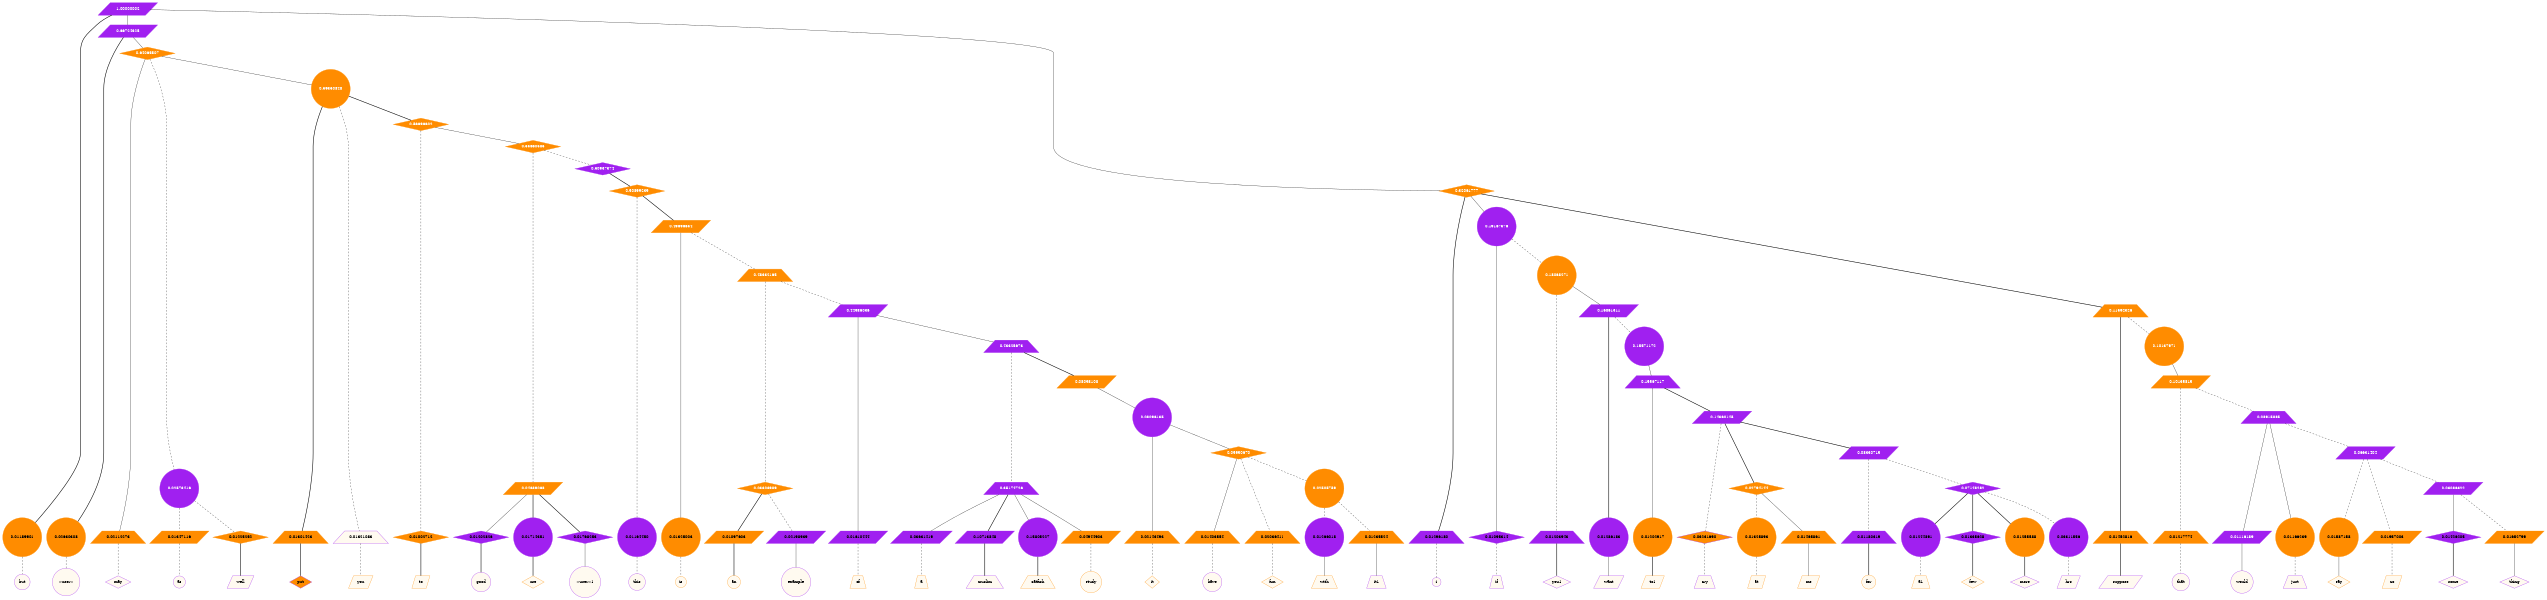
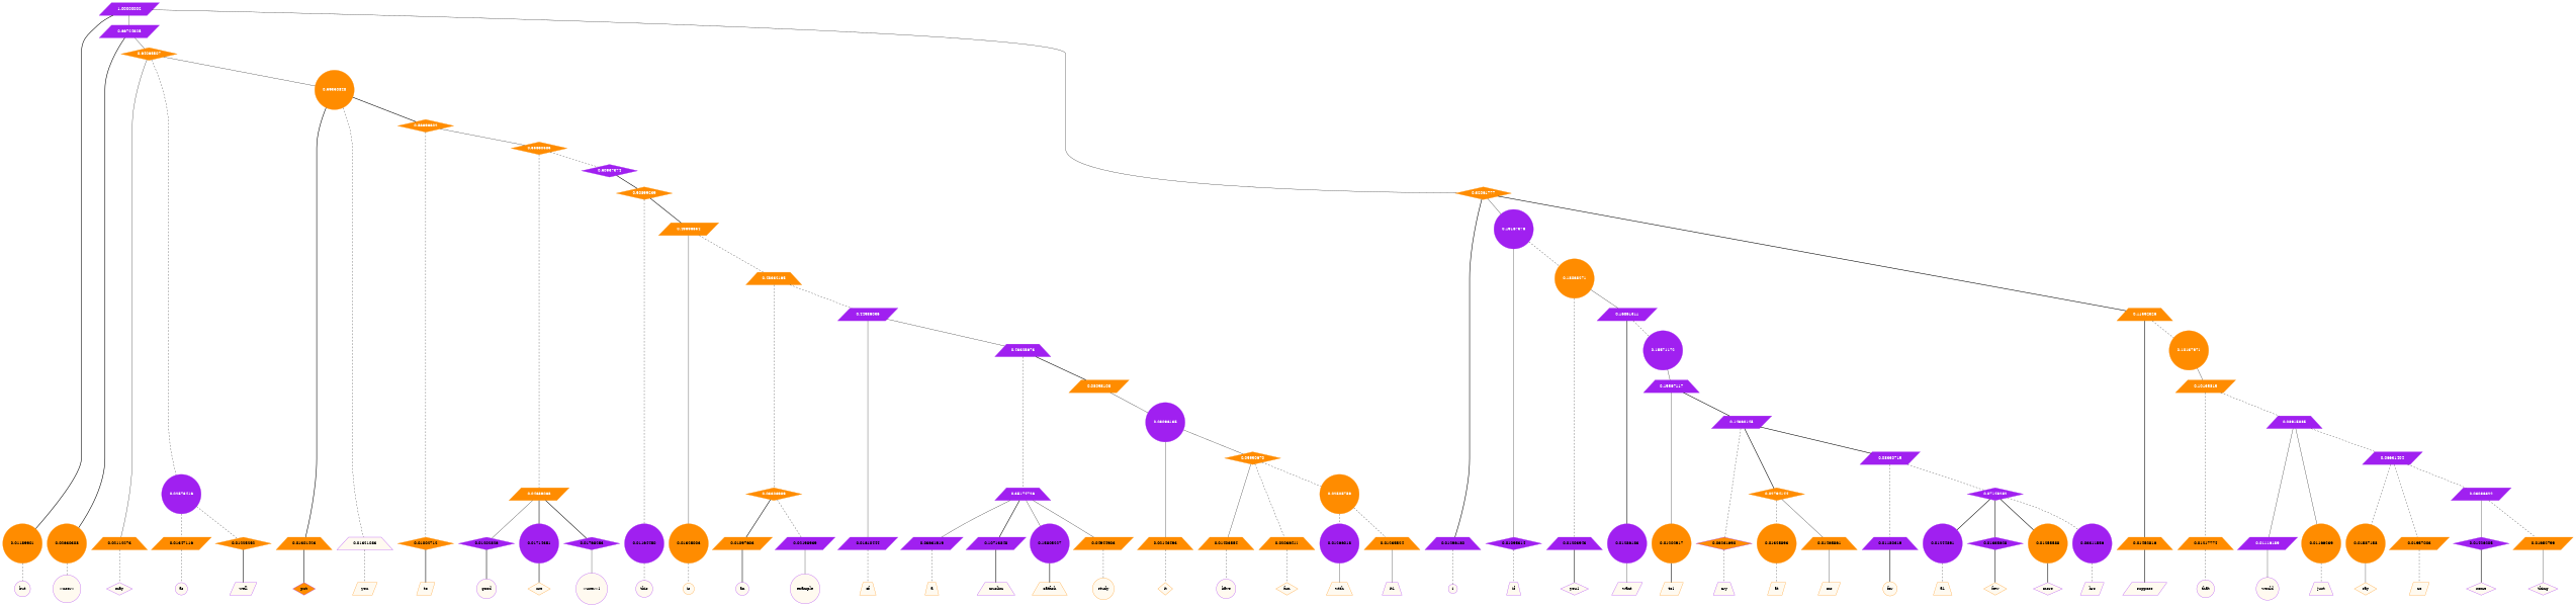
  graph {
    fontname="DejaVu Serif"
    node [color=purple fontname="DejaVu Serif" format=png nodesep=0.001 ordering=out overlap_scaling=0.01 ranksep=0.001 shape=circle style=filled]
    edge [fontname="DejaVu Serif" style=dashed]
    n1 [fillcolor=floralwhite height=0.15 label="\<user\>" style="filled,solid" width=0.15]
    n2 [fillcolor=floralwhite height=0.15 label=may shape=diamond style="filled,solid" width=0.15]
    n3 [fillcolor=floralwhite height=0.15 label=as style="filled,solid" width=0.15]
    n4 [fillcolor=floralwhite height=0.15 label=well shape=parallelogram style="filled,solid" width=0.15]
    n5 [fillcolor=darkorange height=0.15 label=put shape=diamond style="filled,solid" width=0.15]
    n6 [color=darkorange fillcolor=floralwhite height=0.15 label=you shape=parallelogram style="filled,solid" width=0.15]
    n7 [color=darkorange fillcolor=floralwhite height=0.15 label=to shape=parallelogram style="filled,solid" width=0.15]
    n8 [fillcolor=floralwhite height=0.15 label=good style="filled,solid" width=0.15]
    n9 [color=darkorange fillcolor=floralwhite height=0.15 label=use shape=diamond style="filled,solid" width=0.15]
    n10 [fillcolor=floralwhite height=0.15 label="\<user\>1" style="filled,solid" width=0.15]
    n11 [fillcolor=floralwhite height=0.15 label=this style="filled,solid" width=0.15]
    n12 [color=darkorange fillcolor=floralwhite height=0.15 label=is style="filled,solid" width=0.15]
-   n13 [color=darkorange fillcolor=floralwhite height=0.15 label=an style="filled,solid" width=0.15]
+   n13 [fillcolor=floralwhite height=0.15 label=an style="filled,solid" width=0.15]
    n14 [fillcolor=floralwhite height=0.15 label=example style="filled,solid" width=0.15]
    n15 [color=darkorange fillcolor=floralwhite height=0.15 label=of shape=trapezium style="filled,solid" width=0.15]
    n16 [color=darkorange fillcolor=floralwhite height=0.15 label=a shape=trapezium style="filled,solid" width=0.15]
    n17 [fillcolor=floralwhite height=0.15 label=muslim shape=trapezium style="filled,solid" width=0.15]
    n18 [color=darkorange fillcolor=floralwhite height=0.15 label=catfish shape=trapezium style="filled,solid" width=0.15]
    n19 [color=darkorange fillcolor=floralwhite height=0.15 label=study style="filled,solid" width=0.15]
    n20 [color=darkorange fillcolor=floralwhite height=0.15 label=it shape=diamond style="filled,solid" width=0.15]
    n21 [fillcolor=floralwhite height=0.15 label=have style="filled,solid" width=0.15]
    n22 [color=darkorange fillcolor=floralwhite height=0.15 label=fun shape=diamond style="filled,solid" width=0.15]
    n23 [color=darkorange fillcolor=floralwhite height=0.15 label=with shape=trapezium style="filled,solid" width=0.15]
    n24 [fillcolor=floralwhite height=0.15 label=it1 shape=trapezium style="filled,solid" width=0.15]
    n25 [fillcolor=floralwhite height=0.15 label=but style="filled,solid" width=0.15]
    n26 [fillcolor=floralwhite height=0.15 label=if shape=trapezium style="filled,solid" width=0.15]
    n27 [fillcolor=floralwhite height=0.15 label=you1 shape=diamond style="filled,solid" width=0.15]
    n28 [fillcolor=floralwhite height=0.15 label=want shape=parallelogram style="filled,solid" width=0.15]
    n29 [color=darkorange fillcolor=floralwhite height=0.15 label=to1 shape=parallelogram style="filled,solid" width=0.15]
    n30 [fillcolor=floralwhite height=0.15 label=cry shape=trapezium style="filled,solid" width=0.15]
    n31 [color=darkorange fillcolor=floralwhite height=0.15 label=at shape=parallelogram style="filled,solid" width=0.15]
    n32 [color=darkorange fillcolor=floralwhite height=0.15 label=me shape=parallelogram style="filled,solid" width=0.15]
    n33 [color=darkorange fillcolor=floralwhite height=0.15 label=for style="filled,solid" width=0.15]
    n34 [color=darkorange fillcolor=floralwhite height=0.15 label=a1 shape=trapezium style="filled,solid" width=0.15]
    n35 [color=darkorange fillcolor=floralwhite height=0.15 label=few shape=diamond style="filled,solid" width=0.15]
    n36 [fillcolor=floralwhite height=0.15 label=more shape=diamond style="filled,solid" width=0.15]
    n37 [fillcolor=floralwhite height=0.15 label=hrs shape=parallelogram style="filled,solid" width=0.15]
    n38 [fillcolor=floralwhite height=0.15 label=i style="filled,solid" width=0.15]
    n39 [fillcolor=floralwhite height=0.15 label=suppose shape=parallelogram style="filled,solid" width=0.15]
    n40 [fillcolor=floralwhite height=0.15 label=that style="filled,solid" width=0.15]
    n41 [fillcolor=floralwhite height=0.15 label=would style="filled,solid" width=0.15]
    n42 [fillcolor=floralwhite height=0.15 label=just shape=trapezium style="filled,solid" width=0.15]
    n43 [color=darkorange fillcolor=floralwhite height=0.15 label=say shape=diamond style="filled,solid" width=0.15]
    n44 [fillcolor=floralwhite height=0.15 label=some shape=diamond style="filled,solid" width=0.15]
    n45 [fillcolor=floralwhite height=0.15 label=thing shape=diamond style="filled,solid" width=0.15]
    n46 [color=darkorange fillcolor=floralwhite height=0.15 label=no shape=parallelogram style="filled,solid" width=0.15]
    n47 [color=darkorange fontcolor=black height=0.15 label=0.02630308 width=0.15]
    n48 [color=darkorange fontcolor=black height=0.15 label=0.02112273 shape=trapezium width=0.15]
    n49 [color=darkorange fontcolor=black height=0.15 label=0.01347116 shape=parallelogram width=0.15]
    n50 [color=darkorange fontcolor=black height=0.15 label=0.01225252 shape=diamond width=0.15]
    n51 [color=darkorange fontcolor=black height=0.15 label=0.01301423 shape=trapezium width=0.15]
    n52 [fillcolor=floralwhite fontcolor=black height=0.15 label=0.01321083 shape=trapezium width=0.15]
    n53 [color=darkorange fontcolor=black height=0.15 label=0.01002712 shape=diamond width=0.15]
    n54 [fontcolor=black height=0.15 label=0.01202826 shape=diamond width=0.15]
    n55 [fontcolor=black height=0.15 label=0.01714351 width=0.15]
    n56 [fontcolor=black height=0.15 label=0.01768253 shape=diamond width=0.15]
    n57 [fontcolor=black height=0.15 label=0.01164450 width=0.15]
    n58 [color=darkorange fontcolor=black height=0.15 label=0.01325003 width=0.15]
    n59 [color=darkorange fontcolor=black height=0.15 label=0.01097603 shape=parallelogram width=0.15]
    n60 [fontcolor=black height=0.15 label=0.02198939 shape=parallelogram width=0.15]
    n61 [fontcolor=black height=0.15 label=0.01610444 shape=parallelogram width=0.15]
-   n62 [fontcolor=black height=0.15 label=0.03631419 shape=parallelogram width=0.15]
+   n62 [fontcolor=black height=0.15 label=0.03631919 shape=parallelogram width=0.15]
    n63 [fontcolor=black height=0.15 label=0.10713848 shape=parallelogram width=0.15]
    n64 [fontcolor=black height=0.15 label=0.15805227 width=0.15]
    n65 [color=darkorange fontcolor=black height=0.15 label=0.04944903 shape=parallelogram width=0.15]
    n66 [color=darkorange fontcolor=black height=0.15 label=0.02143493 shape=trapezium width=0.15]
    n67 [color=darkorange fontcolor=black height=0.15 label=0.01403554 shape=trapezium width=0.15]
    n68 [color=darkorange fontcolor=black height=0.15 label=0.02036411 shape=trapezium width=0.15]
    n69 [fontcolor=black height=0.15 label=0.01266018 width=0.15]
    n70 [color=darkorange fontcolor=black height=0.15 label=0.01235524 shape=trapezium width=0.15]
    n71 [color=darkorange fontcolor=black height=0.15 label=0.01189901 width=0.15]
    n72 [fontcolor=black height=0.15 label=0.01095314 shape=diamond width=0.15]
    n73 [fontcolor=black height=0.15 label=0.01203943 shape=trapezium width=0.15]
    n74 [fontcolor=black height=0.15 label=0.01286183 width=0.15]
    n75 [color=darkorange fontcolor=black height=0.15 label=0.01202917 width=0.15]
    n76 [fillcolor=darkorange fontcolor=black height=0.15 label=0.03231690 shape=diamond width=0.15]
    n77 [color=darkorange fontcolor=black height=0.15 label=0.01325893 width=0.15]
    n78 [color=darkorange fontcolor=black height=0.15 label=0.01465861 shape=trapezium width=0.15]
    n79 [fontcolor=black height=0.15 label=0.01180319 shape=trapezium width=0.15]
    n80 [fontcolor=black height=0.15 label=0.01244891 width=0.15]
    n81 [fontcolor=black height=0.15 label=0.01335628 shape=diamond width=0.15]
    n82 [color=darkorange fontcolor=black height=0.15 label=0.01255588 width=0.15]
    n83 [fontcolor=black height=0.15 label=0.03311556 width=0.15]
    n84 [fontcolor=black height=0.15 label=0.01296180 shape=trapezium width=0.15]
    n85 [color=darkorange fontcolor=black height=0.15 label=0.01452816 shape=trapezium width=0.15]
    n86 [color=darkorange fontcolor=black height=0.15 label=0.01217774 shape=trapezium width=0.15]
    n87 [fontcolor=grey99 height=0.15 label=0.01116189 shape=parallelogram width=0.15]
    n88 [color=darkorange fontcolor=black height=0.15 label=0.01166239 width=0.15]
    n89 [color=darkorange fontcolor=black height=0.15 label=0.01587158 width=0.15]
    n90 [fontcolor=black height=0.15 label=0.01426205 shape=diamond width=0.15]
    n91 [color=darkorange fontcolor=black height=0.15 label=0.01652799 shape=parallelogram width=0.15]
    n92 [color=darkorange fontcolor=black height=0.15 label=0.01957003 shape=parallelogram width=0.15]
    n93 [fontcolor=grey99 height=0.15 label=1.00000002 shape=parallelogram width=0.15]
    n94 [fontcolor=grey99 height=0.15 label=0.66724325 shape=parallelogram width=0.15]
    n95 [color=darkorange fontcolor=grey99 height=0.15 label=0.32061777 shape=diamond width=0.15]
    n96 [color=darkorange fontcolor=grey99 height=0.15 label=0.64065507 shape=diamond width=0.15]
    n97 [fontcolor=grey99 height=0.15 label=0.19167376 width=0.15]
    n98 [color=darkorange fontcolor=grey99 height=0.15 label=0.11592326 shape=trapezium width=0.15]
    n99 [fontcolor=grey99 height=0.15 label=0.02573416 width=0.15]
    n100 [color=darkorange fontcolor=grey99 height=0.15 label=0.59350848 width=0.15]
    n101 [color=darkorange fontcolor=grey99 height=0.15 label=0.18068271 width=0.15]
    n102 [color=darkorange fontcolor=grey99 height=0.15 label=0.10137971 width=0.15]
    n103 [color=darkorange fontcolor=grey99 height=0.15 label=0.56696602 shape=diamond width=0.15]
    n104 [fontcolor=grey99 height=0.15 label=0.16861311 shape=parallelogram width=0.15]
    n105 [color=darkorange fontcolor=grey99 height=0.15 label=0.10135815 shape=parallelogram width=0.15]
    n106 [color=darkorange fontcolor=grey99 height=0.15 label=0.55660585 shape=diamond width=0.15]
    n107 [fontcolor=grey99 height=0.15 label=0.15571172 width=0.15]
    n108 [fontcolor=grey99 height=0.15 label=0.08915885 shape=trapezium width=0.15]
    n109 [color=darkorange fontcolor=grey99 height=0.15 label=0.04689068 shape=parallelogram width=0.15]
    n110 [fontcolor=grey99 height=0.15 label=0.50937374 shape=diamond width=0.15]
    n111 [fontcolor=grey99 height=0.15 label=0.15567117 shape=trapezium width=0.15]
    n112 [fontcolor=grey99 height=0.15 label=0.06631404 shape=parallelogram width=0.15]
    n113 [color=darkorange fontcolor=grey99 height=0.15 label=0.50899239 shape=diamond width=0.15]
    n114 [fontcolor=grey99 height=0.15 label=0.14360145 shape=parallelogram width=0.15]
    n115 [fontcolor=grey99 height=0.15 label=0.03086322 shape=parallelogram width=0.15]
    n116 [color=darkorange fontcolor=grey99 height=0.15 label=0.49696654 shape=parallelogram width=0.15]
    n117 [color=darkorange fontcolor=grey99 height=0.15 label=0.02794144 shape=diamond width=0.15]
    n118 [fontcolor=grey99 height=0.15 label=0.08330715 shape=parallelogram width=0.15]
    n119 [color=darkorange fontcolor=grey99 height=0.15 label=0.48332165 shape=trapezium width=0.15]
    n120 [fontcolor=grey99 height=0.15 label=0.07148282 shape=diamond width=0.15]
    n121 [color=darkorange fontcolor=grey99 height=0.15 label=0.03303989 shape=diamond width=0.15]
    n122 [fontcolor=grey99 height=0.15 label=0.44986036 shape=parallelogram width=0.15]
    n123 [fontcolor=grey99 height=0.15 label=0.43325673 shape=trapezium width=0.15]
    n124 [fontcolor=grey99 height=0.15 label=0.35174726 shape=trapezium width=0.15]
    n125 [color=darkorange fontcolor=grey99 height=0.15 label=0.08098108 shape=parallelogram width=0.15]
    n126 [fontcolor=grey99 height=0.15 label=0.08096135 width=0.15]
    n127 [color=darkorange fontcolor=grey99 height=0.15 label=0.05950670 shape=diamond width=0.15]
    n128 [color=darkorange fontcolor=grey99 height=0.15 label=0.02505759 width=0.15]
    subgraph sub_1 {
      rank=same
      n1
      n2
      n3
      n4
      n5
      n6
      n7
      n8
      n9
      n10
      n11
      n12
      n13
      n14
      n15
      n16
      n17
      n18
      n19
      n20
      n21
      n22
      n23
      n24
      n25
      n26
      n27
      n28
      n29
      n30
      n31
      n32
      n33
      n34
      n35
      n36
      n37
      n38
      n39
      n40
      n41
      n42
      n43
      n44
      n45
      n46
    }
    subgraph sub_2 {
      rank=same
      n47
      n48
      n49
      n50
      n51
      n52
      n53
      n54
      n55
      n56
      n57
      n58
      n59
      n60
      n61
      n62
      n63
      n64
      n65
      n66
      n67
      n68
      n69
      n70
      n71
      n72
      n73
      n74
      n75
      n76
      n77
      n78
      n79
      n80
      n81
      n82
      n83
      n84
      n85
      n86
      n87
      n88
      n89
      n90
      n91
      n92
    }
    n47 -- n1
    n48 -- n2
    n49 -- n3
    n50 -- n4 [style=bold]
    n51 -- n5 [style=bold]
    n52 -- n6
    n53 -- n7 [style=bold]
    n54 -- n8 [style=bold]
    n55 -- n9 [style=bold]
    n56 -- n10 [style=solid]
    n57 -- n11
    n58 -- n12
    n59 -- n13 [style=bold]
    n60 -- n14 [style=solid]
    n61 -- n15
    n62 -- n16
    n63 -- n17 [style=bold]
    n64 -- n18 [style=bold]
    n65 -- n19
    n66 -- n20
    n67 -- n21
    n68 -- n22
    n69 -- n23 [style=solid]
    n70 -- n24 [style=solid]
    n71 -- n25
    n72 -- n26
    n73 -- n27 [style=bold]
    n74 -- n28 [style=solid]
    n75 -- n29 [style=bold]
    n76 -- n30
    n77 -- n31
    n78 -- n32 [style=solid]
    n79 -- n33 [style=bold]
    n80 -- n34
    n81 -- n35 [style=bold]
    n82 -- n36 [style=bold]
    n83 -- n37
    n84 -- n38
    n85 -- n39 [style=bold]
    n86 -- n40
    n87 -- n41 [style=solid]
    n88 -- n42
    n89 -- n43 [style=solid]
    n90 -- n44 [style=bold]
    n91 -- n45 [style=solid]
    n92 -- n46
    n93 -- n71 [style=bold]
    n93 -- n94 [style=solid]
    n93 -- n95 [style=solid]
    n94 -- n47 [style=bold]
    n94 -- n96 [style=solid]
    n95 -- n84 [style=bold]
    n95 -- n97 [style=solid]
    n95 -- n98 [style=bold]
    n96 -- n48 [style=solid]
    n96 -- n99
    n96 -- n100 [style=solid]
    n97 -- n72 [style=solid]
    n97 -- n101
    n98 -- n85 [style=bold]
    n98 -- n102
    n99 -- n49
    n99 -- n50
    n100 -- n51 [style=bold]
    n100 -- n52
    n100 -- n103 [style=bold]
    n101 -- n73
    n101 -- n104 [style=solid]
    n102 -- n105 [style=solid]
    n103 -- n53
    n103 -- n106 [style=solid]
    n104 -- n74 [style=bold]
    n104 -- n107
    n105 -- n86
    n105 -- n108
    n106 -- n109
    n106 -- n110
    n107 -- n111 [style=solid]
    n108 -- n87 [style=solid]
    n108 -- n88 [style=solid]
    n108 -- n112
    n109 -- n54 [style=solid]
    n109 -- n55 [style=bold]
    n109 -- n56 [style=bold]
    n110 -- n113 [style=bold]
    n111 -- n75 [style=solid]
    n111 -- n114 [style=bold]
    n112 -- n89
    n112 -- n92
    n112 -- n115
    n113 -- n57
    n113 -- n116 [style=bold]
    n114 -- n76
    n114 -- n117 [style=bold]
    n114 -- n118 [style=bold]
    n115 -- n90 [style=solid]
    n115 -- n91
    n116 -- n58 [style=solid]
    n116 -- n119
    n117 -- n77
    n117 -- n78 [style=solid]
    n118 -- n79
    n118 -- n120
    n119 -- n121
    n119 -- n122
    n120 -- n80 [style=bold]
    n120 -- n81 [style=bold]
    n120 -- n82 [style=bold]
    n120 -- n83
    n121 -- n59 [style=bold]
    n121 -- n60
    n122 -- n61 [style=solid]
    n122 -- n123 [style=solid]
    n123 -- n124
    n123 -- n125 [style=bold]
    n124 -- n62 [style=solid]
    n124 -- n63 [style=bold]
    n124 -- n64 [style=solid]
    n124 -- n65 [style=solid]
    n125 -- n126 [style=solid]
    n126 -- n66 [style=solid]
    n126 -- n127 [style=solid]
    n127 -- n67 [style=solid]
    n127 -- n68
    n127 -- n128
    n128 -- n69
    n128 -- n70
  }
